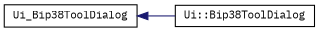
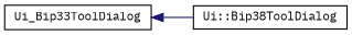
  digraph {
    rankdir=LR
    fontname="IBM Plex Mono"
    node [color=black fillcolor=white fontname="IBM Plex Mono" fontsize=10 shape=record style=filled]
-   n1 [height=0.2 label=Ui_Bip38ToolDialog width=0.4]
+   n1 [height=0.2 label=Ui_Bip33ToolDialog width=0.4]
    n2 [height=0.2 label="Ui::Bip38ToolDialog" width=0.4]
    n1 -> n2 [color=midnightblue dir=back fontname="IBM Plex Mono" fontsize=10 labelfontname=Helvetica labelfontsize=10 style=solid]
  }
